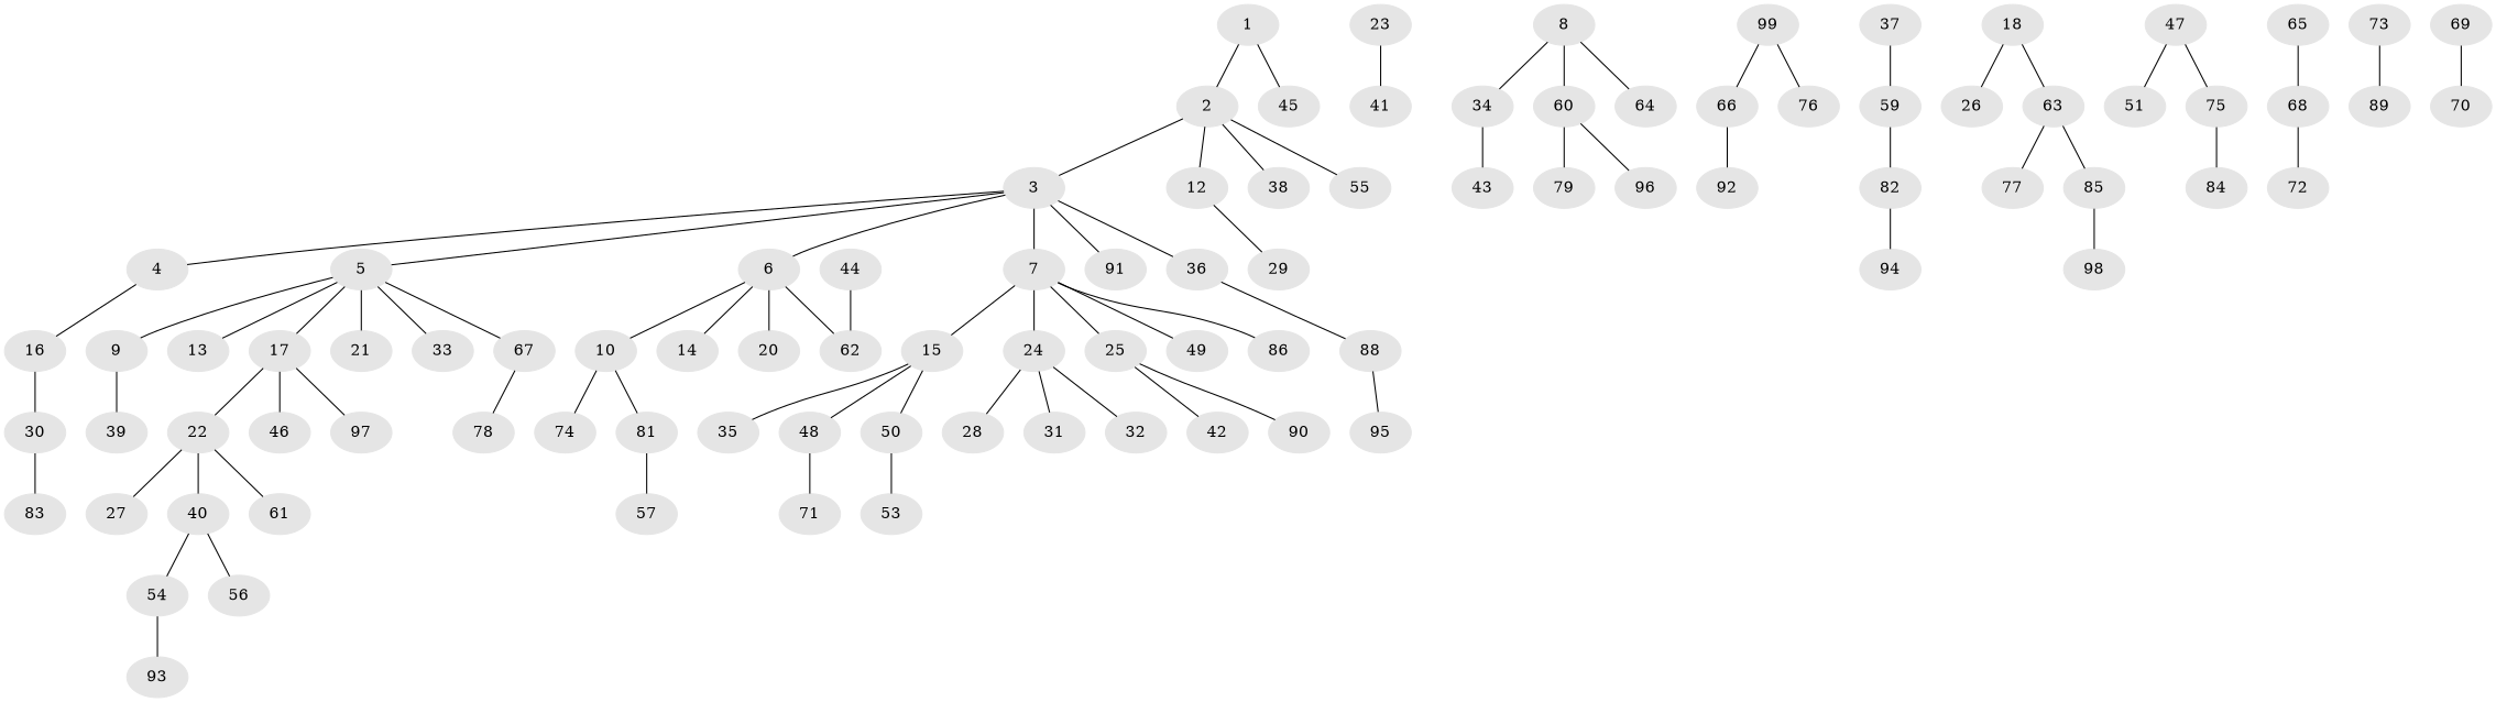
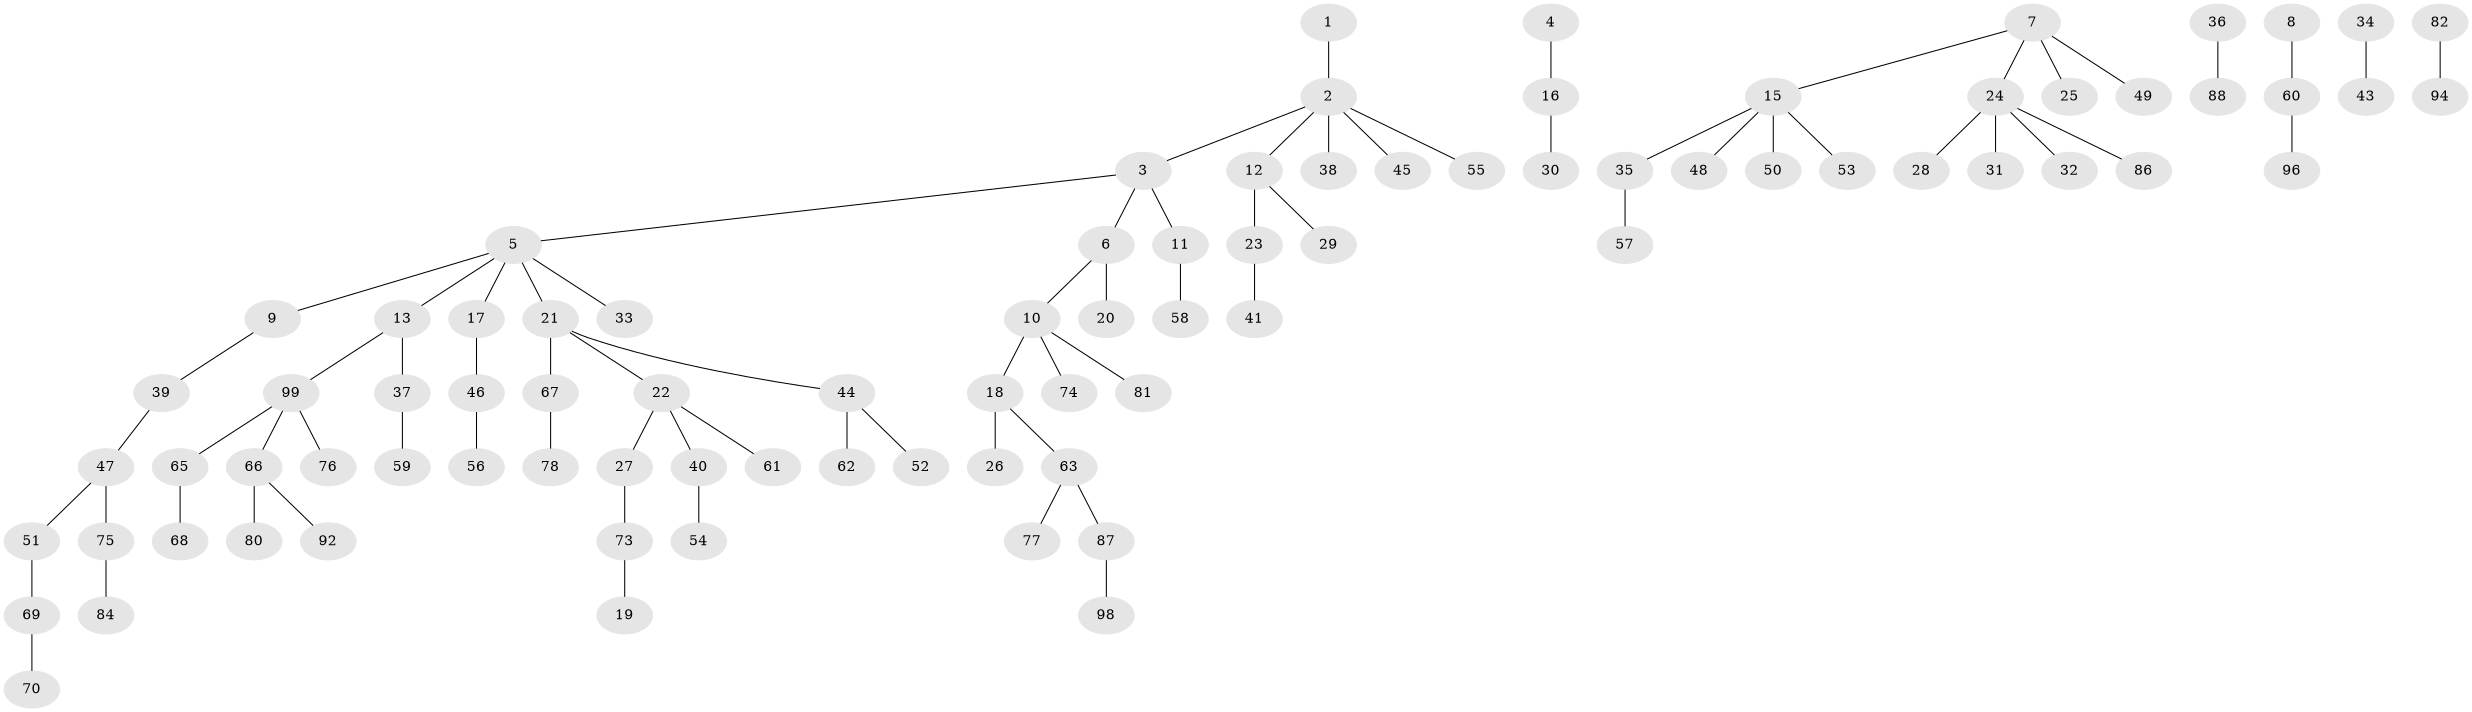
  graph {
    node [color=gray90 style=filled]
    1
    2
    3
    12
    38
    45
    55
    4
    5
    6
    7
-   11 [label=91]
+   11
    36
    23
    29
    16
    9
    13
    17
    21
    33
    67
    10
-   14
    20
    62
    15
    24
    25
    49
+   58
    88
    30
    8
    34
    60
-   64
    39
    n39 [label=99]
    37
    22
    46
-   97
    44
    78
    18
    74
    81
    35
    48
    50
    28
    31
    32
    86
-   42
-   90
    43
-   79
    96
    47
    26
    63
    41
    65
    66
    76
    59
    57
-   71
    53
-   83
    27
    40
    61
    77
-   87 [label=85]
+   87
    68
+   80
    92
+   52
    73
    54
    56
-   89
-   95
+   89 [label=19]
    82
    51
    75
-   93
    69
    84
    70
    94
    98
-   72
    1 -- 2
    2 -- 3
    2 -- 12
    2 -- 38
-   1 -- 45
+   2 -- 45
    2 -- 55
-   3 -- 4
    3 -- 5
    3 -- 6
-   3 -- 7
    3 -- 11
-   3 -- 36
+   12 -- 23
    12 -- 29
    4 -- 16
    5 -- 9
    5 -- 13
    5 -- 17
    5 -- 21
    5 -- 33
-   5 -- 67
+   21 -- 67
    6 -- 10
-   6 -- 14
    6 -- 20
-   6 -- 62
    7 -- 15
    7 -- 24
    7 -- 25
    7 -- 49
+   11 -- 58
    36 -- 88
    23 -- 41
    16 -- 30
    9 -- 39
-   17 -- 22
+   13 -- n39
+   13 -- 37
+   21 -- 22
    17 -- 46
-   17 -- 97
+   21 -- 44
    67 -- 78
+   10 -- 18
    10 -- 74
    10 -- 81
    15 -- 35
    15 -- 48
    15 -- 50
    24 -- 28
    24 -- 31
    24 -- 32
-   7 -- 86
-   25 -- 42
-   25 -- 90
-   88 -- 95
-   30 -- 83
-   8 -- 34
+   24 -- 86
    8 -- 60
-   8 -- 64
    34 -- 43
-   60 -- 79
    60 -- 96
+   39 -- 47
+   n39 -- 65
    n39 -- 66
    n39 -- 76
    37 -- 59
    22 -- 27
    22 -- 40
    22 -- 61
    44 -- 62
+   44 -- 52
    18 -- 26
    18 -- 63
-   81 -- 57
-   48 -- 71
-   50 -- 53
+   35 -- 57
+   15 -- 53
    47 -- 51
    47 -- 75
    63 -- 77
    63 -- 87
    65 -- 68
+   66 -- 80
    66 -- 92
-   59 -- 82
+   27 -- 73
    40 -- 54
-   40 -- 56
+   46 -- 56
    87 -- 98
-   68 -- 72
    73 -- 89
-   54 -- 93
    82 -- 94
+   51 -- 69
    75 -- 84
    69 -- 70
  }
